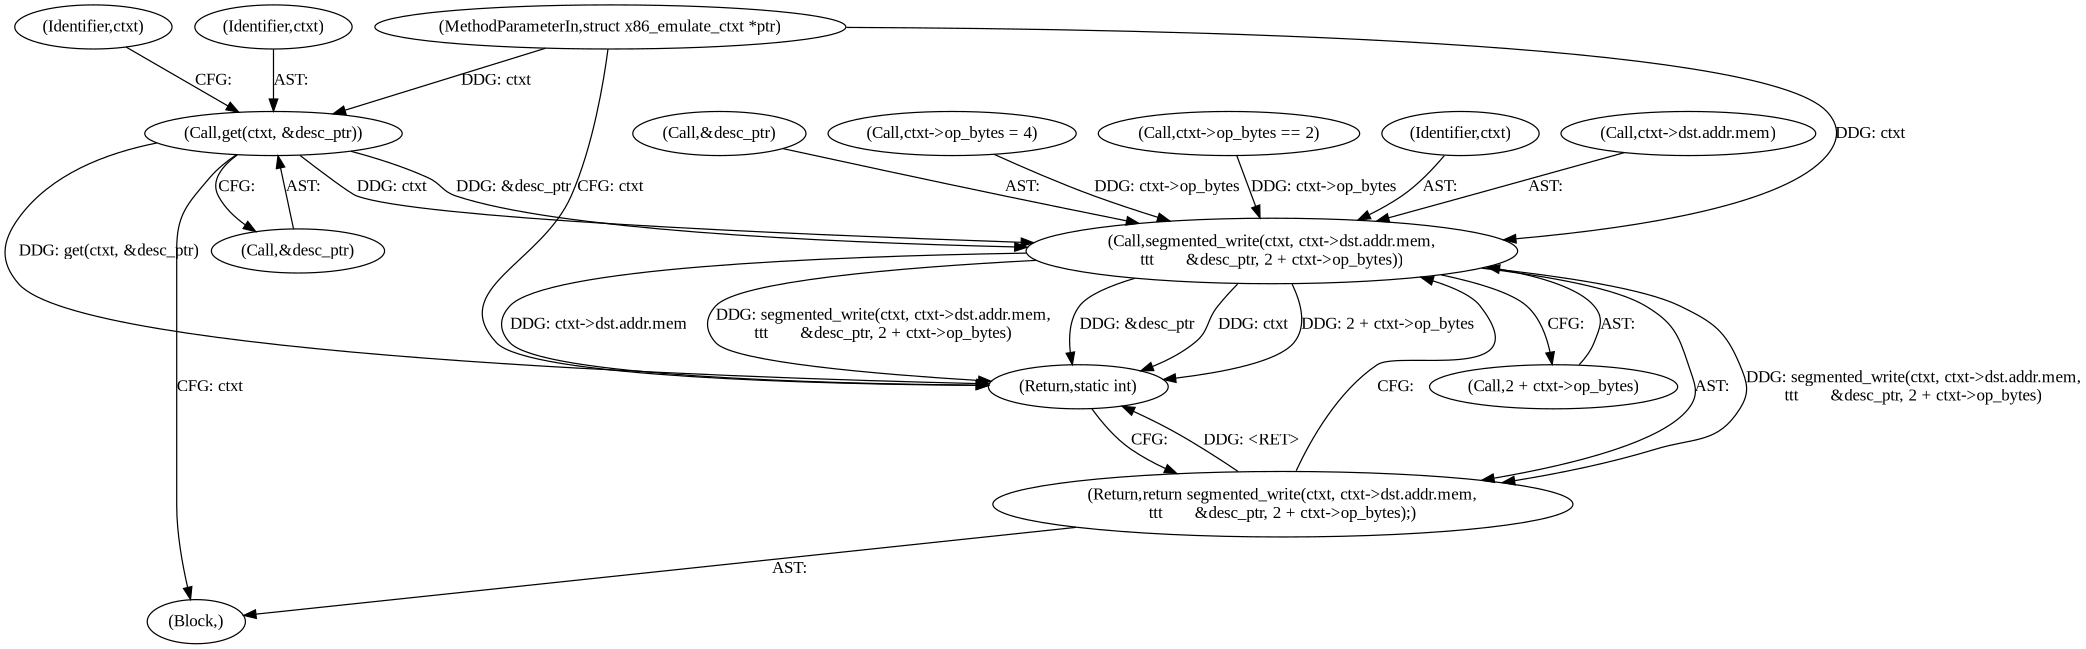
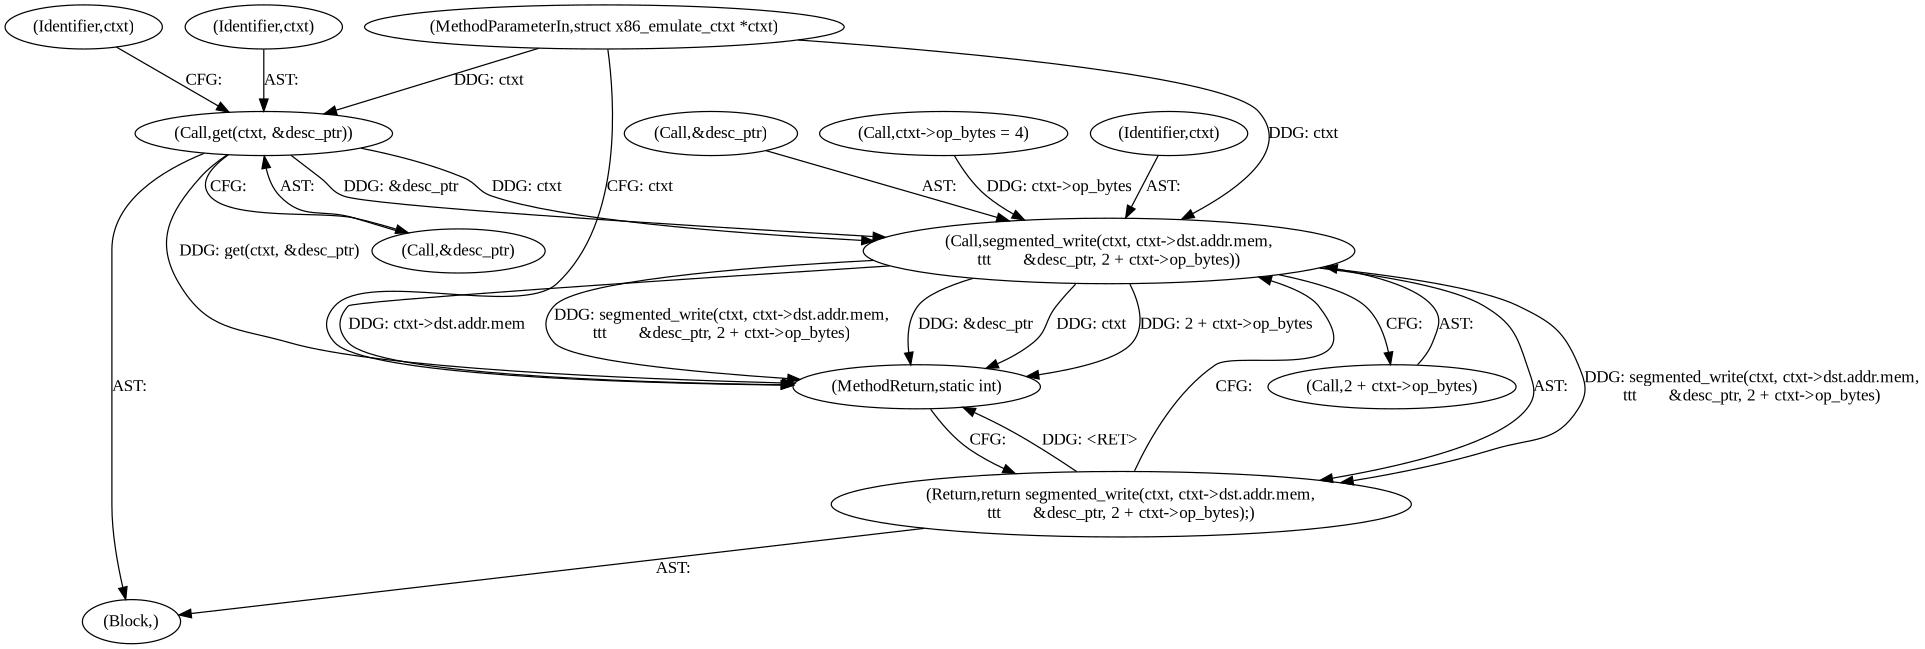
  digraph {
    fontname="Liberation Serif"
    node [fontname="Liberation Serif"]
    edge [fontname="Liberation Serif"]
    n1 [label="(Call,get(ctxt, &desc_ptr))"]
    n2 [label="(Call,segmented_write(ctxt, ctxt->dst.addr.mem,\n\t\t\t       &desc_ptr, 2 + ctxt->op_bytes))"]
    n3 [label="(Block,)"]
-   n4 [label="(Return,static int)"]
+   n4 [label="(MethodReturn,static int)"]
    n5 [label="(Call,&desc_ptr)"]
    n6 [label="(Return,return segmented_write(ctxt, ctxt->dst.addr.mem,\n\t\t\t       &desc_ptr, 2 + ctxt->op_bytes);)"]
    n7 [label="(Call,2 + ctxt->op_bytes)"]
-   n8 [label="(MethodParameterIn,struct x86_emulate_ctxt *ptr)"]
+   n8 [label="(MethodParameterIn,struct x86_emulate_ctxt *ctxt)"]
    n9 [label="(Identifier,ctxt)"]
    n10 [label="(Call,&desc_ptr)"]
    n11 [label="(Call,ctxt->op_bytes = 4)"]
-   n12 [label="(Call,ctxt->op_bytes == 2)"]
    n13 [label="(Identifier,ctxt)"]
    n14 [label="(Identifier,ctxt)"]
-   n15 [label="(Call,ctxt->dst.addr.mem)"]
    n1 -> n2 [label="DDG: ctxt"]
    n1 -> n2 [label="DDG: &desc_ptr"]
-   n1 -> n3 [label="CFG: ctxt"]
+   n1 -> n3 [label="AST: "]
    n1 -> n4 [label="DDG: get(ctxt, &desc_ptr)"]
    n1 -> n5 [label="CFG: "]
    n2 -> n4 [label="DDG: 2 + ctxt->op_bytes"]
    n2 -> n4 [label="DDG: ctxt->dst.addr.mem"]
    n2 -> n4 [label="DDG: segmented_write(ctxt, ctxt->dst.addr.mem,\n\t\t\t       &desc_ptr, 2 + ctxt->op_bytes)"]
    n2 -> n4 [label="DDG: &desc_ptr"]
    n2 -> n4 [label="DDG: ctxt"]
    n2 -> n6 [label="AST: "]
    n2 -> n6 [label="DDG: segmented_write(ctxt, ctxt->dst.addr.mem,\n\t\t\t       &desc_ptr, 2 + ctxt->op_bytes)"]
    n2 -> n7 [label="CFG: "]
    n4 -> n6 [label="CFG: "]
    n5 -> n1 [label="AST: "]
    n6 -> n2 [label="CFG: "]
    n6 -> n3 [label="AST: "]
    n6 -> n4 [label="DDG: <RET>"]
    n7 -> n2 [label="AST: "]
    n8 -> n1 [label="DDG: ctxt"]
    n8 -> n2 [label="DDG: ctxt"]
    n8 -> n4 [label="CFG: ctxt"]
    n9 -> n1 [label="CFG: "]
    n10 -> n2 [label="AST: "]
    n11 -> n2 [label="DDG: ctxt->op_bytes"]
-   n12 -> n2 [label="DDG: ctxt->op_bytes"]
    n13 -> n1 [label="AST: "]
    n14 -> n2 [label="AST: "]
-   n15 -> n2 [label="AST: "]
  }
